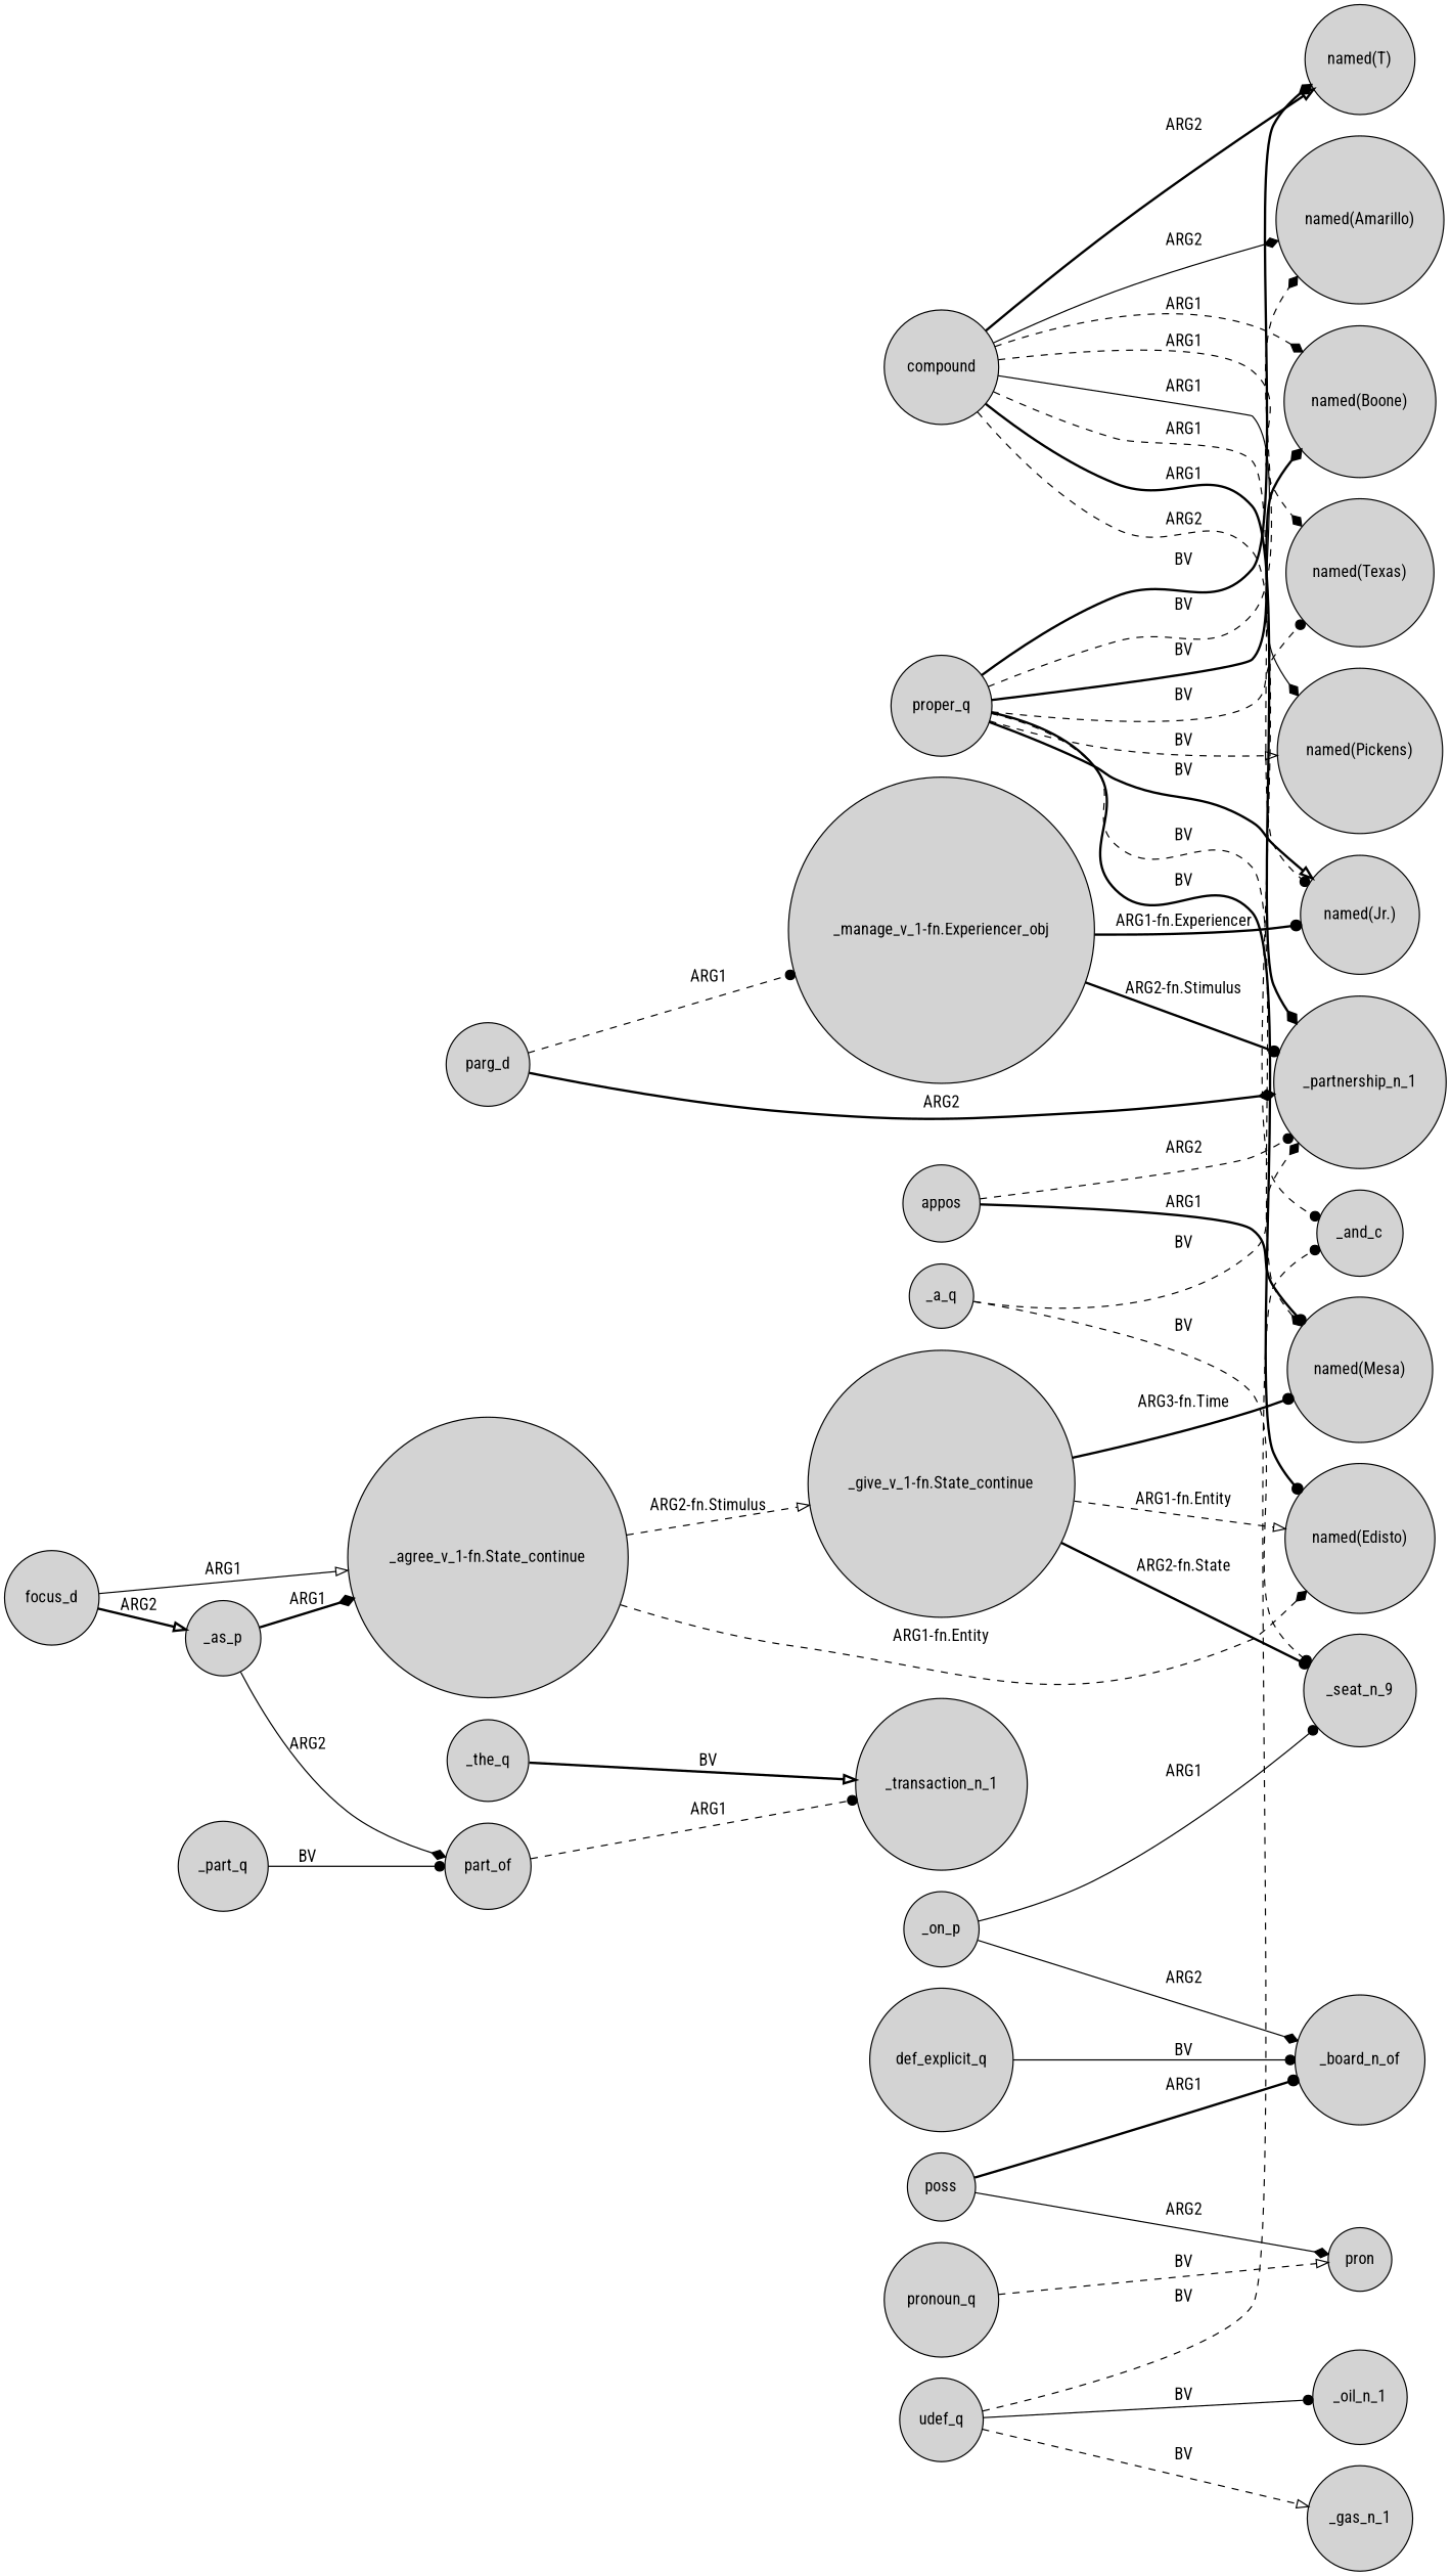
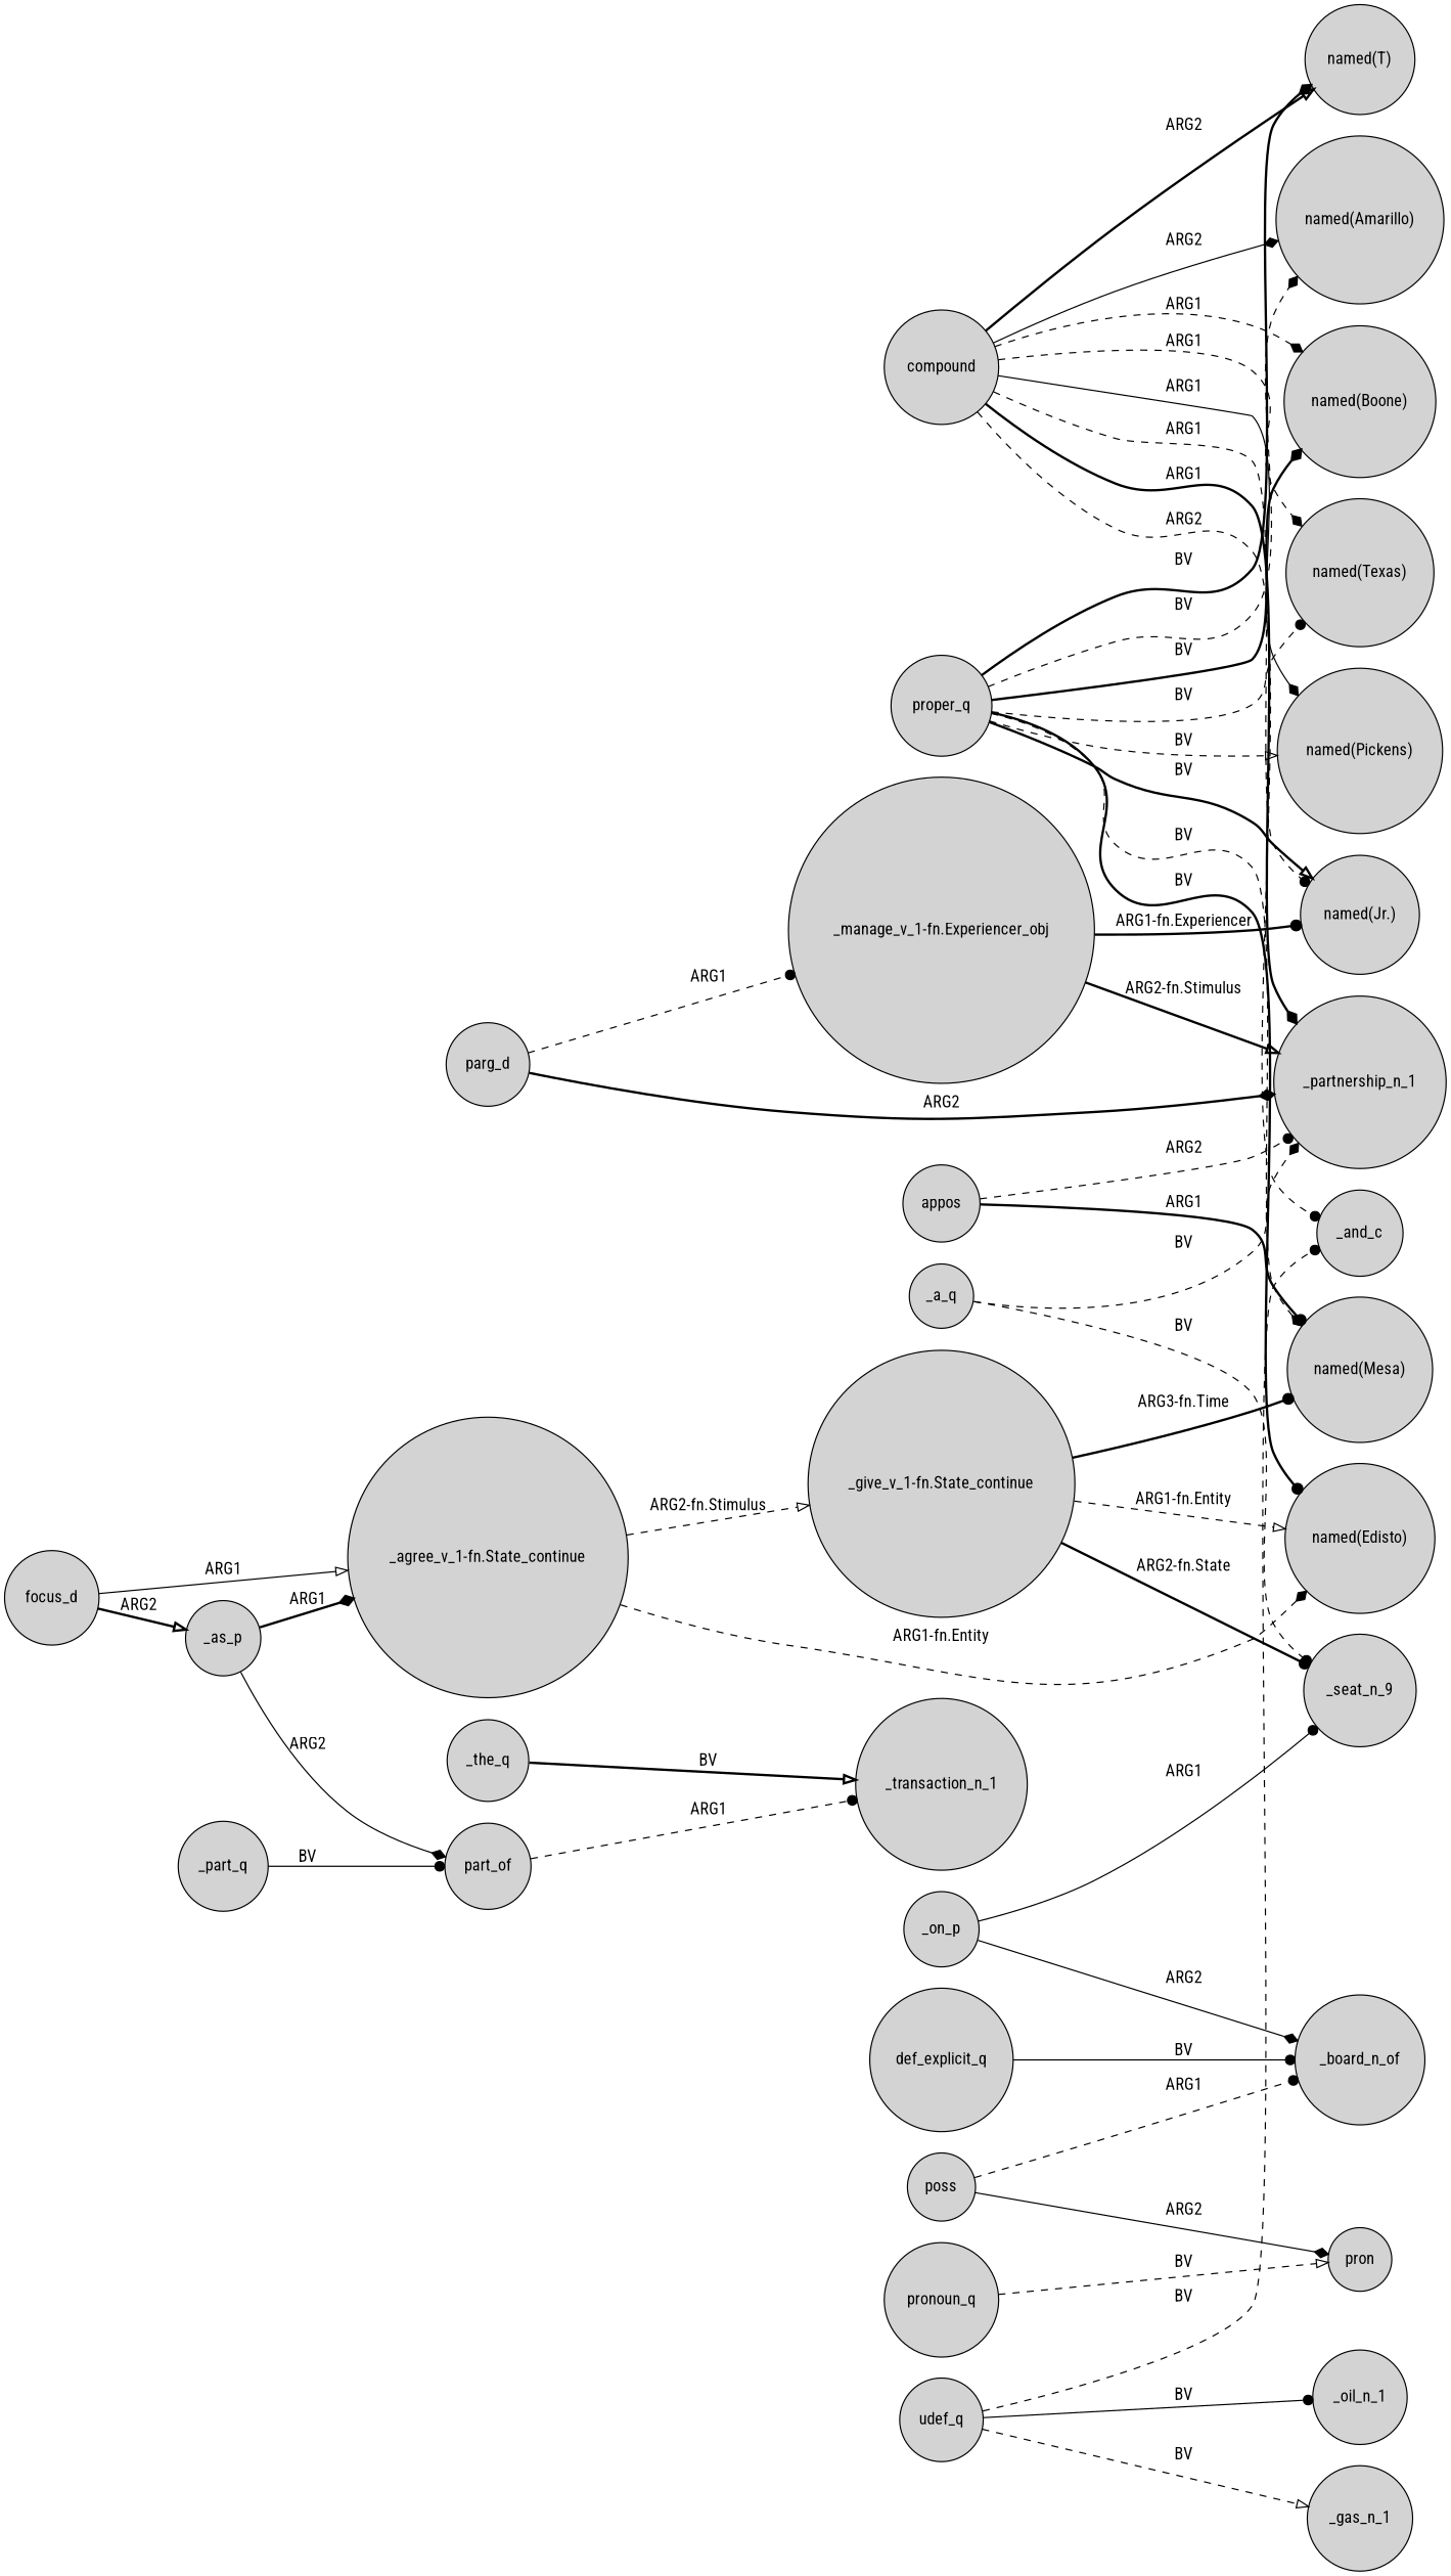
  digraph {
    fontname="Roboto Condensed"
    rankdir=LR
    node [fontname="Roboto Condensed" shape=circle style=filled]
    edge [arrowhead=dot fontname="Roboto Condensed" style=dashed]
    proper_q
    "named(Texas)"
    "named(Boone)"
    "named(T)"
    "named(Jr.)"
    "named(Pickens)"
    "named(Edisto)"
    "named(Amarillo)"
    "named(Mesa)"
    parg_d
    "_manage_v_1-fn.Experiencer_obj"
    _partnership_n_1
    def_explicit_q
    _board_n_of
    focus_d
    "_agree_v_1-fn.State_continue"
    _as_p
    "_give_v_1-fn.State_continue"
    part_of
    n20 [label=_seat_n_9]
    _transaction_n_1
    udef_q
    _oil_n_1
    _and_c
    _gas_n_1
    _a_q
    compound
    _on_p
    pronoun_q
    pron
    _the_q
    poss
    _part_q
    appos
    proper_q -> "named(Texas)" [label=BV]
    proper_q -> "named(Boone)" [arrowhead=diamond label=BV style=bold]
    proper_q -> "named(T)" [arrowhead=diamond label=BV style=bold]
    proper_q -> "named(Jr.)" [arrowhead=onormal label=BV style=bold]
    proper_q -> "named(Pickens)" [arrowhead=onormal label=BV]
    proper_q -> "named(Edisto)" [label=BV style=bold]
    proper_q -> "named(Amarillo)" [arrowhead=diamond label=BV]
    proper_q -> "named(Mesa)" [arrowhead=diamond label=BV]
    parg_d -> "_manage_v_1-fn.Experiencer_obj" [label=ARG1]
    parg_d -> _partnership_n_1 [arrowhead=diamond label=ARG2 style=bold]
    "_manage_v_1-fn.Experiencer_obj" -> "named(Jr.)" [label="ARG1-fn.Experiencer" style=bold]
-   "_manage_v_1-fn.Experiencer_obj" -> _partnership_n_1 [label="ARG2-fn.Stimulus" style=bold]
+   "_manage_v_1-fn.Experiencer_obj" -> _partnership_n_1 [arrowhead=onormal label="ARG2-fn.Stimulus" style=bold]
    def_explicit_q -> _board_n_of [label=BV style=solid]
    focus_d -> "_agree_v_1-fn.State_continue" [arrowhead=onormal label=ARG1 style=solid]
    focus_d -> _as_p [arrowhead=onormal label=ARG2 style=bold]
    "_agree_v_1-fn.State_continue" -> "named(Edisto)" [arrowhead=diamond label="ARG1-fn.Entity"]
    "_agree_v_1-fn.State_continue" -> "_give_v_1-fn.State_continue" [arrowhead=onormal label="ARG2-fn.Stimulus"]
    _as_p -> "_agree_v_1-fn.State_continue" [arrowhead=diamond label=ARG1 style=bold]
    _as_p -> part_of [arrowhead=diamond label=ARG2 style=solid]
    "_give_v_1-fn.State_continue" -> "named(Edisto)" [arrowhead=onormal label="ARG1-fn.Entity"]
    "_give_v_1-fn.State_continue" -> "named(Mesa)" [label="ARG3-fn.Time" style=bold]
    "_give_v_1-fn.State_continue" -> n20 [label="ARG2-fn.State" style=bold]
    part_of -> _transaction_n_1 [label=ARG1]
    udef_q -> _oil_n_1 [label=BV style=solid]
    udef_q -> _and_c [label=BV]
    udef_q -> _gas_n_1 [arrowhead=onormal label=BV]
    _a_q -> _partnership_n_1 [arrowhead=diamond label=BV]
    _a_q -> n20 [label=BV]
    compound -> "named(Texas)" [arrowhead=diamond label=ARG1]
    compound -> "named(Boone)" [arrowhead=diamond label=ARG1]
    compound -> "named(T)" [arrowhead=onormal label=ARG2 style=bold]
    compound -> "named(Jr.)" [label=ARG1]
    compound -> "named(Pickens)" [arrowhead=diamond label=ARG1 style=solid]
    compound -> "named(Amarillo)" [arrowhead=diamond label=ARG2 style=solid]
    compound -> _partnership_n_1 [arrowhead=diamond label=ARG1 style=bold]
    compound -> _and_c [label=ARG2]
    _on_p -> _board_n_of [arrowhead=diamond label=ARG2 style=solid]
    _on_p -> n20 [label=ARG1 style=solid]
    pronoun_q -> pron [arrowhead=onormal label=BV]
    _the_q -> _transaction_n_1 [arrowhead=onormal label=BV style=bold]
-   poss -> _board_n_of [label=ARG1 style=bold]
+   poss -> _board_n_of [label=ARG1]
    poss -> pron [arrowhead=diamond label=ARG2 style=solid]
    _part_q -> part_of [label=BV style=solid]
    appos -> "named(Mesa)" [label=ARG1 style=bold]
    appos -> _partnership_n_1 [label=ARG2]
  }
